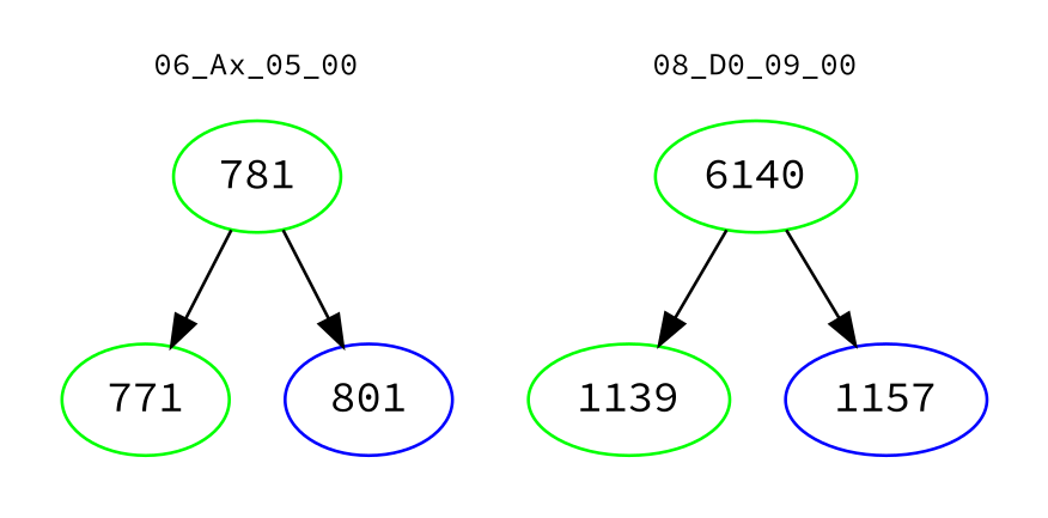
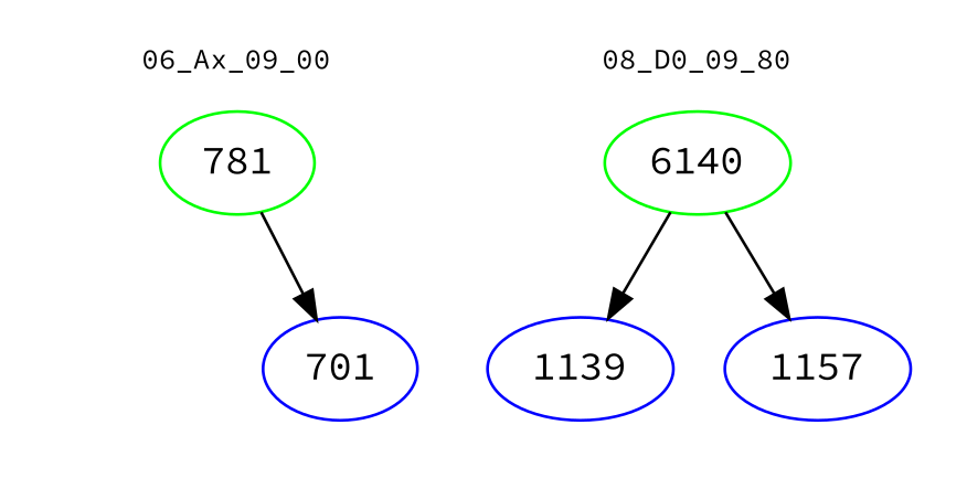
  digraph {
    fontname="Source Code Pro"
    node [color=green fontname="Source Code Pro"]
    edge [color=black fontname="Source Code Pro"]
    n1 [label=781]
-   n2 [label=771]
-   n3 [color=blue label=801]
+   n3 [color=blue label=701]
    n4 [label=6140]
-   n5 [label=1139]
+   n5 [color=blue label=1139]
    n6 [color=blue label=1157]
    subgraph cluster_1 {
      color=white
      fontsize=10
-     label="06_Ax_05_00"
+     label="06_Ax_09_00"
      n1
-     n2
      n3
    }
    subgraph cluster_2 {
      color=white
      fontsize=10
-     label="08_D0_09_00"
+     label="08_D0_09_80"
      n4
      n5
      n6
    }
-   n1 -> n2
    n1 -> n3
    n4 -> n5
    n4 -> n6
  }
